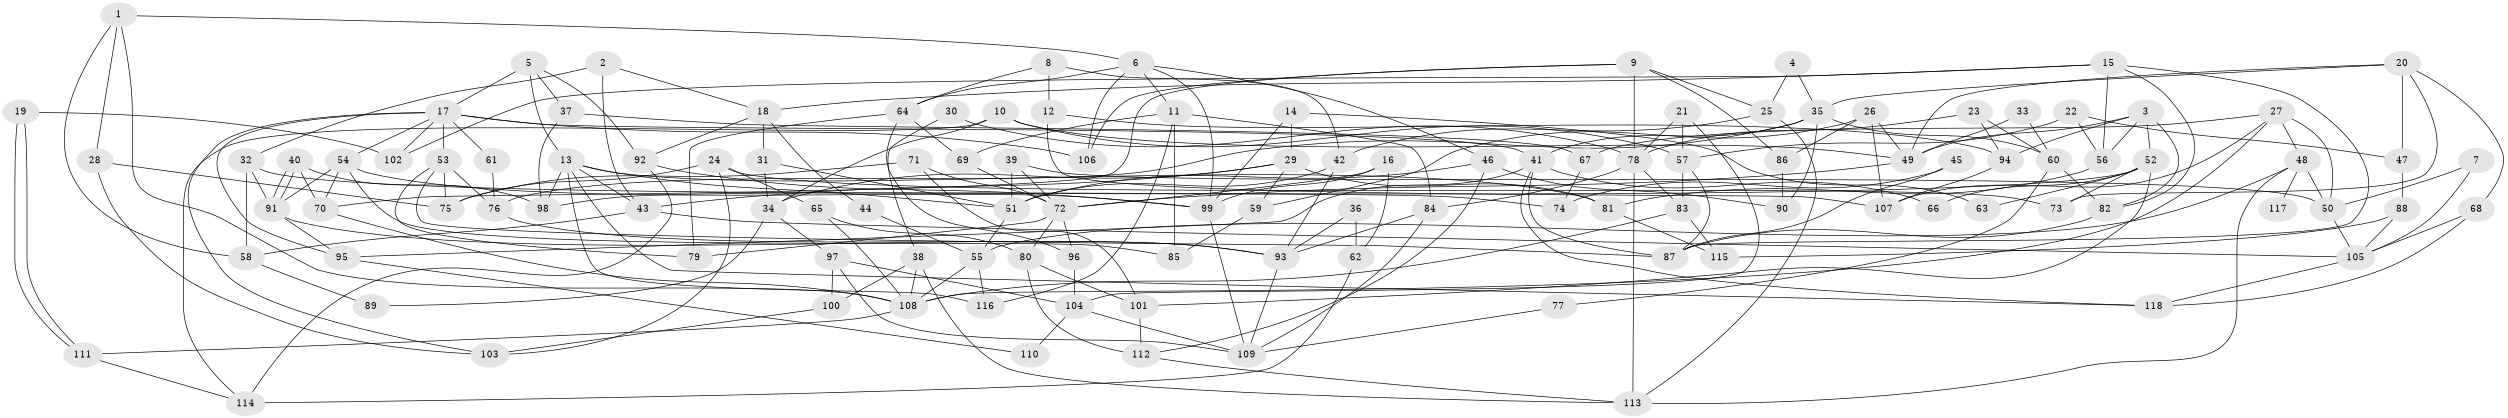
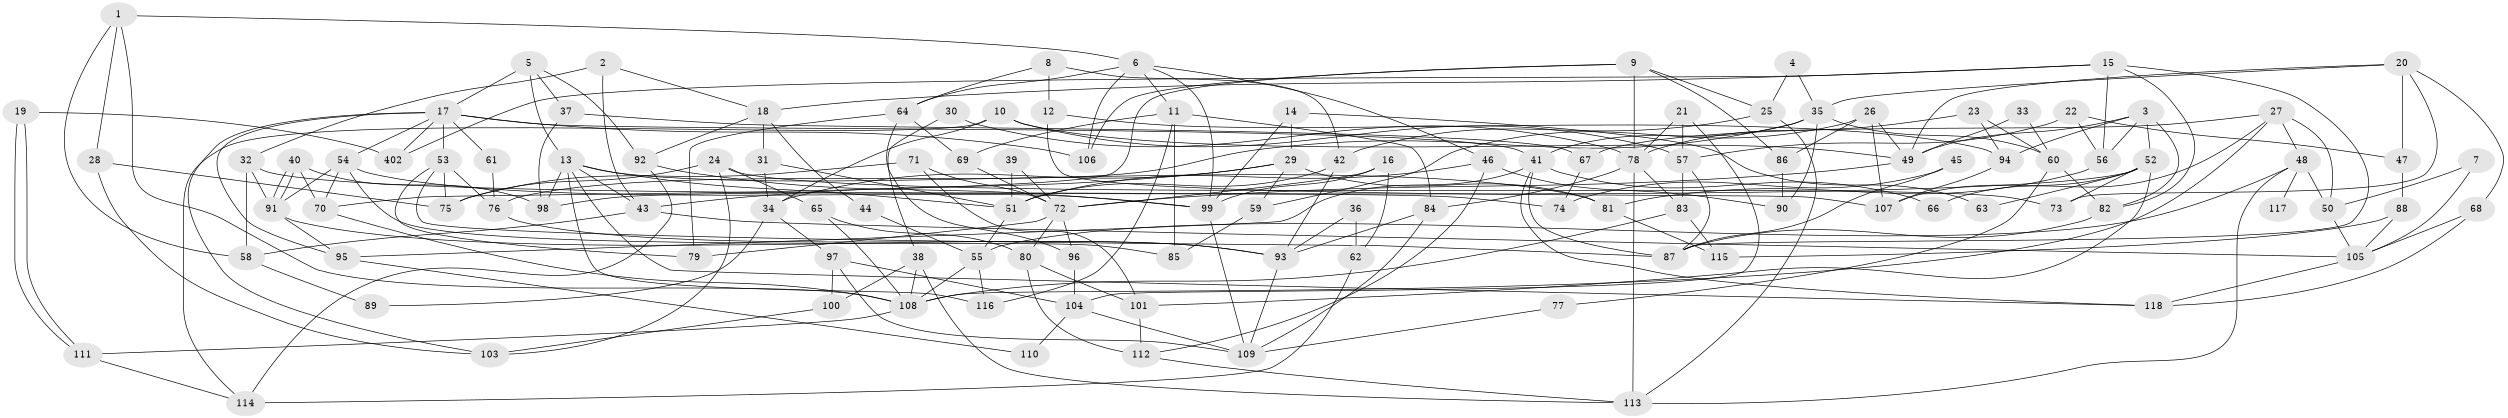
  graph {
    node [color=gray90 style=filled]
    1
    6
    28
    58
    108
    11
    46
    64
    99
    106
    103
    75
    89
    111
    2
    18
    32
    43
    92
    31
    44
    74
    91
    105
    3
    49
    52
    56
    82
    94
    72
    107
    98
    63
    73
    101
    81
    87
    4
    25
    35
    42
    113
    41
    60
    76
    90
    5
    13
    17
    37
    116
    51
    118
-   102
+   102 [label=402]
    53
    54
    61
    95
    67
    114
    69
    84
    85
    112
    79
    96
    109
    7
    50
    8
    12
    93
    9
    70
    78
    86
    83
    10
    34
    57
    97
    55
    115
    14
    29
    59
    15
    16
    62
    80
    66
    110
    19
    20
    47
    68
    88
    21
    104
    22
    23
    77
    24
    65
    26
    27
    48
    117
    30
    38
    100
    33
    36
    39
    40
    45
    71
    1 -- 6
    1 -- 28
    1 -- 58
    1 -- 108
    6 -- 11
    6 -- 46
    6 -- 64
    6 -- 99
    6 -- 106
    28 -- 103
    28 -- 75
    58 -- 89
    108 -- 111
    11 -- 116
    11 -- 69
    11 -- 84
    11 -- 85
    46 -- 90
    46 -- 51
    46 -- 112
    64 -- 69
    64 -- 79
    64 -- 96
    99 -- 109
    111 -- 114
    2 -- 18
    2 -- 32
    2 -- 43
    18 -- 92
    18 -- 31
    18 -- 44
    32 -- 58
    32 -- 74
    32 -- 91
    43 -- 58
    43 -- 105
    92 -- 99
    92 -- 114
    31 -- 51
    31 -- 34
    44 -- 55
    91 -- 95
    91 -- 93
    105 -- 118
    3 -- 49
    3 -- 52
    3 -- 56
    3 -- 82
    3 -- 94
    49 -- 72
    52 -- 107
    52 -- 98
    52 -- 63
    52 -- 73
    52 -- 101
    56 -- 81
    82 -- 87
    94 -- 107
    72 -- 79
    72 -- 96
    72 -- 80
    101 -- 112
    81 -- 115
    4 -- 25
    4 -- 35
    25 -- 42
    25 -- 113
    35 -- 41
    35 -- 60
    35 -- 76
    35 -- 90
    42 -- 51
    42 -- 93
    41 -- 87
    41 -- 118
    41 -- 95
    41 -- 66
    60 -- 82
    60 -- 77
    76 -- 93
    5 -- 92
    5 -- 13
    5 -- 17
    5 -- 37
    13 -- 43
    13 -- 98
    13 -- 81
    13 -- 116
    13 -- 51
    13 -- 118
    17 -- 106
    17 -- 103
    17 -- 41
    17 -- 102
    17 -- 53
    17 -- 54
    17 -- 61
    17 -- 95
    37 -- 98
    37 -- 67
    51 -- 55
    53 -- 75
    53 -- 87
    53 -- 76
    53 -- 79
    54 -- 99
    54 -- 91
    54 -- 85
    54 -- 70
    61 -- 76
    95 -- 110
    67 -- 74
    69 -- 72
    84 -- 109
    84 -- 93
    112 -- 113
    96 -- 104
    7 -- 105
    7 -- 50
    50 -- 105
    8 -- 64
    8 -- 42
    8 -- 12
    12 -- 94
    12 -- 107
    93 -- 109
    9 -- 106
    9 -- 25
    9 -- 70
    9 -- 78
    9 -- 86
    70 -- 108
    78 -- 113
    78 -- 84
    78 -- 83
    86 -- 90
    83 -- 108
    83 -- 115
    10 -- 49
    10 -- 114
    10 -- 34
    10 -- 57
    34 -- 89
    34 -- 97
    57 -- 87
    57 -- 83
    97 -- 109
    97 -- 104
    97 -- 100
    55 -- 108
    55 -- 116
    14 -- 99
    14 -- 63
    14 -- 29
    29 -- 43
    29 -- 81
    29 -- 34
    29 -- 59
    59 -- 85
    15 -- 18
    15 -- 56
    15 -- 82
    15 -- 87
    15 -- 102
    16 -- 99
    16 -- 72
    16 -- 62
    62 -- 114
    80 -- 101
    80 -- 112
    19 -- 111
    19 -- 111
    19 -- 102
    20 -- 49
    20 -- 73
    20 -- 35
    20 -- 47
    20 -- 68
    47 -- 88
    68 -- 105
    68 -- 118
    88 -- 105
    88 -- 115
    21 -- 78
    21 -- 57
    21 -- 104
    104 -- 109
    104 -- 110
    22 -- 56
    22 -- 57
    22 -- 47
    23 -- 94
    23 -- 60
    23 -- 78
    77 -- 109
    24 -- 103
    24 -- 75
    24 -- 73
    24 -- 65
    65 -- 108
    65 -- 80
    26 -- 49
    26 -- 107
    26 -- 86
    26 -- 59
    27 -- 108
    27 -- 67
    27 -- 50
    27 -- 66
    27 -- 48
    48 -- 113
    48 -- 50
    48 -- 55
    48 -- 117
    30 -- 78
    30 -- 38
    38 -- 108
    38 -- 113
    38 -- 100
    100 -- 103
    33 -- 49
    33 -- 60
    36 -- 93
    36 -- 62
    39 -- 72
    39 -- 51
-   39 -- 50
    40 -- 91
    40 -- 91
    40 -- 98
    40 -- 70
    45 -- 74
    45 -- 87
    71 -- 75
    71 -- 72
    71 -- 101
  }
